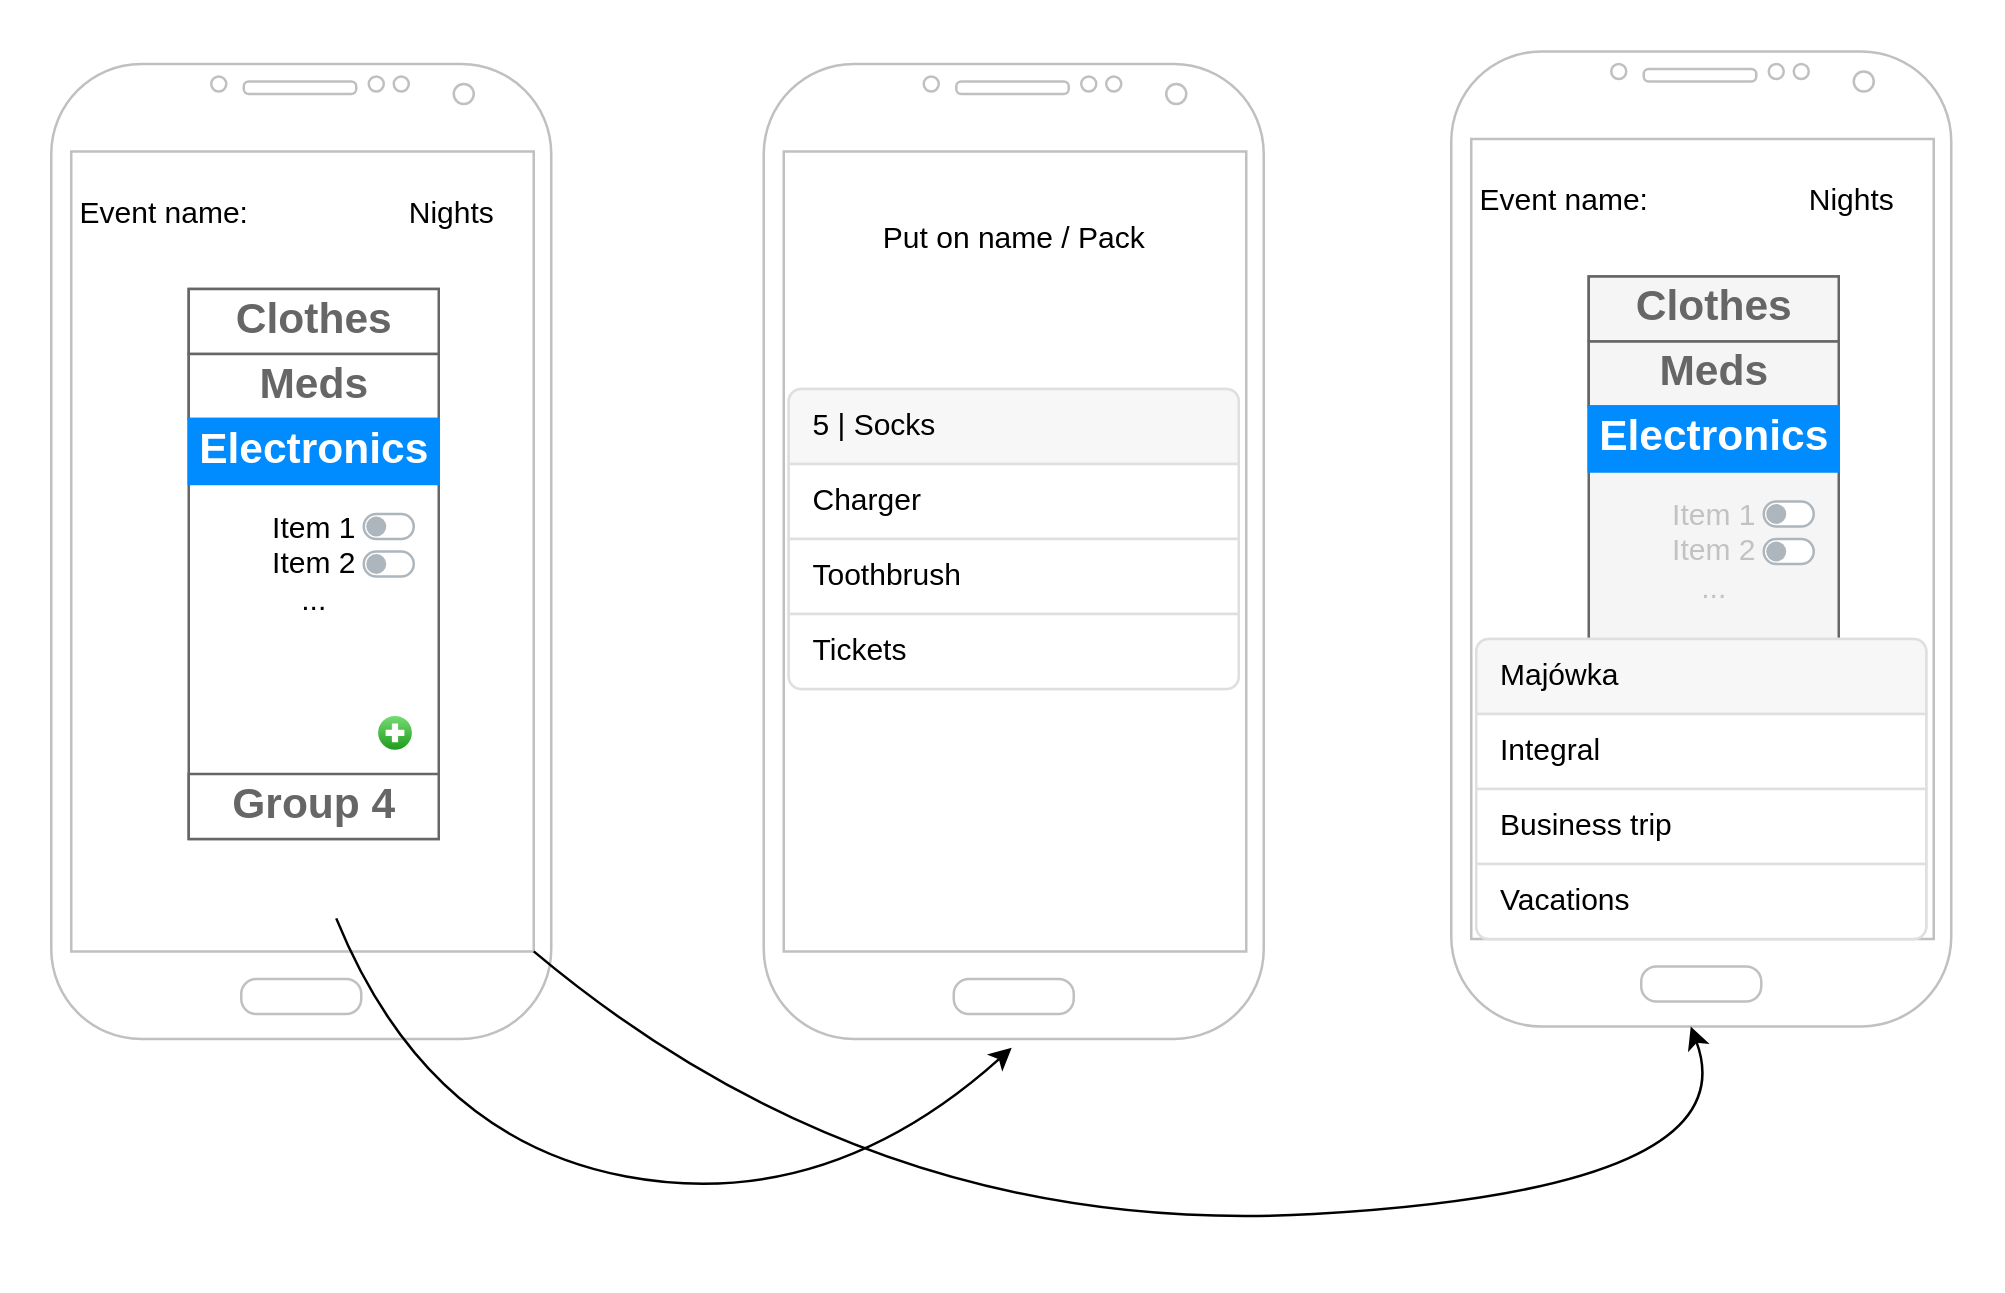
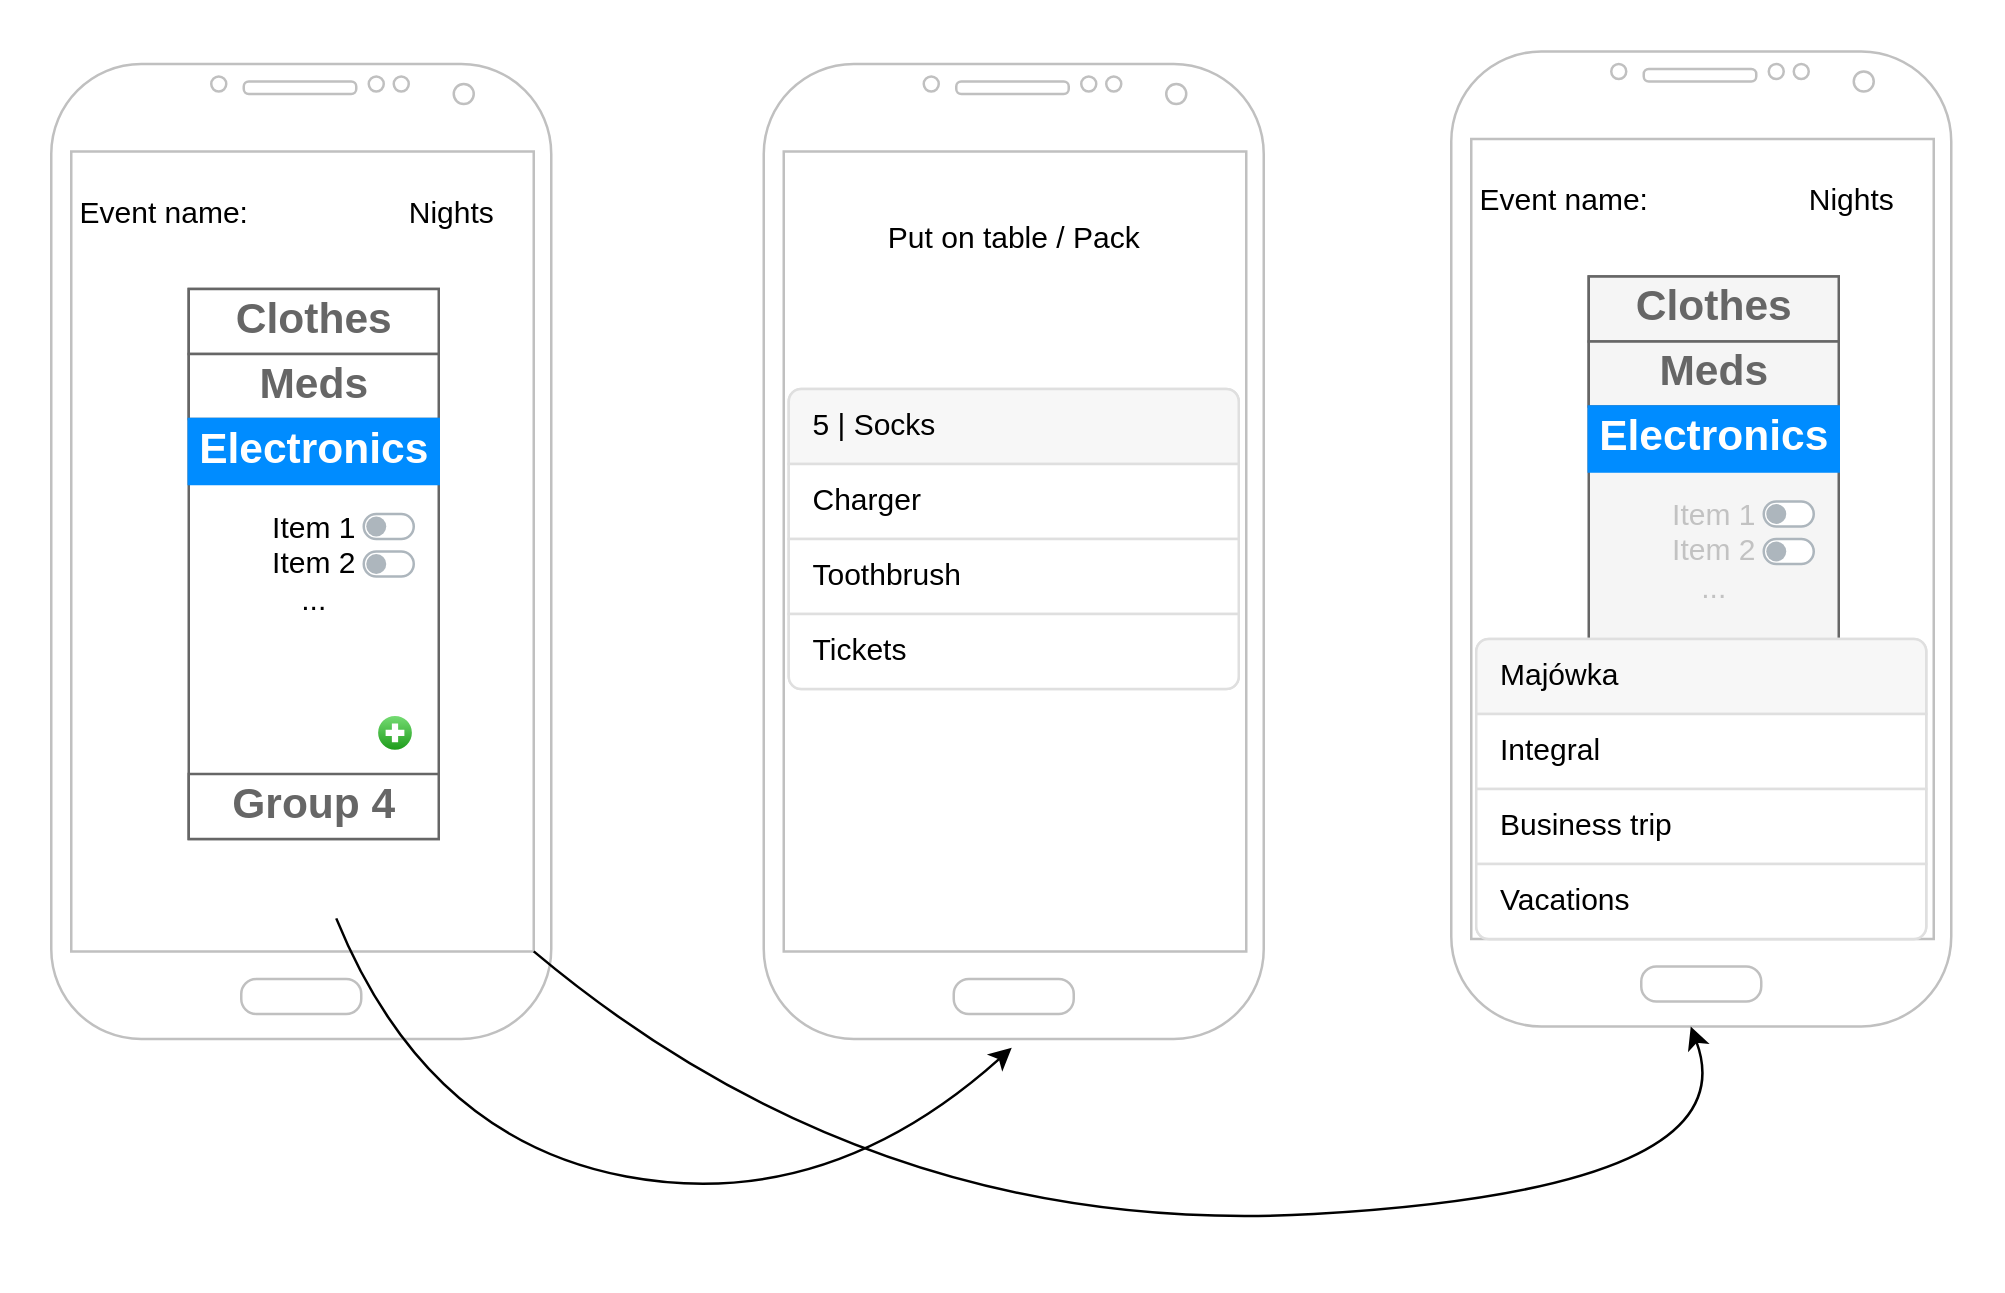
  <mxCell id="0" />
  <mxCell id="1" parent="0" />
  <mxCell id="2" value="Event name:" style="text;html=1;align=center;verticalAlign=middle;resizable=0;points=[];autosize=1;strokeColor=none;fillColor=none;" vertex="1" parent="1"><mxGeometry x="25" y="75" width="80" height="20" as="geometry" /></mxCell>
  <mxCell id="3" value="Nights" style="text;html=1;align=center;verticalAlign=middle;resizable=0;points=[];autosize=1;strokeColor=none;fillColor=none;" vertex="1" parent="1"><mxGeometry x="155" y="75" width="50" height="20" as="geometry" /></mxCell>
  <mxCell id="4" value="" style="verticalLabelPosition=bottom;verticalAlign=top;html=1;shadow=0;dashed=0;strokeWidth=1;shape=mxgraph.android.phone2;strokeColor=#c0c0c0;" vertex="1" parent="1"><mxGeometry x="20" y="25" width="200" height="390" as="geometry" /></mxCell>
  <mxCell id="5" value="Item 1&lt;br&gt;Item 2&lt;br&gt;..." style="strokeWidth=1;shadow=0;dashed=0;align=center;html=1;shape=mxgraph.mockup.containers.rrect;rSize=0;strokeColor=#666666;" vertex="1" parent="1"><mxGeometry x="75" y="115" width="100" height="220" as="geometry" /></mxCell>
  <mxCell id="6" value="Clothes" style="strokeColor=inherit;fillColor=inherit;gradientColor=inherit;strokeWidth=1;shadow=0;dashed=0;align=center;html=1;shape=mxgraph.mockup.containers.rrect;rSize=0;fontSize=17;fontColor=#666666;fontStyle=1;resizeWidth=1;" vertex="1" parent="5"><mxGeometry width="100" height="26" relative="1" as="geometry" /></mxCell>
  <mxCell id="7" value="Meds" style="strokeColor=inherit;fillColor=inherit;gradientColor=inherit;strokeWidth=1;shadow=0;dashed=0;align=center;html=1;shape=mxgraph.mockup.containers.rrect;rSize=0;fontSize=17;fontColor=#666666;fontStyle=1;resizeWidth=1;" vertex="1" parent="5"><mxGeometry width="100" height="26" relative="1" as="geometry"><mxPoint y="26" as="offset" /></mxGeometry></mxCell>
  <mxCell id="8" value="Electronics" style="strokeWidth=1;shadow=0;dashed=0;align=center;html=1;shape=mxgraph.mockup.containers.rrect;rSize=0;fontSize=17;fontColor=#ffffff;fontStyle=1;fillColor=#008cff;strokeColor=#008cff;resizeWidth=1;" vertex="1" parent="5"><mxGeometry width="100" height="26" relative="1" as="geometry"><mxPoint y="52" as="offset" /></mxGeometry></mxCell>
  <mxCell id="9" value="Group 4" style="strokeColor=inherit;fillColor=inherit;gradientColor=inherit;strokeWidth=1;shadow=0;dashed=0;align=center;html=1;shape=mxgraph.mockup.containers.rrect;rSize=0;fontSize=17;fontColor=#666666;fontStyle=1;resizeWidth=1;" vertex="1" parent="5"><mxGeometry y="1" width="100" height="26" relative="1" as="geometry"><mxPoint y="-26" as="offset" /></mxGeometry></mxCell>
  <mxCell id="10" value="" style="html=1;shadow=0;dashed=0;shape=mxgraph.bootstrap.switch;strokeColor=#ADB6BD;strokeWidth=1;fillColor=#ffffff;fontColor=#212529;onStrokeColor=#ffffff;onFillColor=#0085FC;align=left;verticalAlign=middle;spacingLeft=10;labelPosition=right;verticalLabelPosition=middle;buttonState=0;sketch=0;" vertex="1" parent="5"><mxGeometry x="70" y="90" width="20" height="10" as="geometry" /></mxCell>
  <mxCell id="11" value="" style="html=1;shadow=0;dashed=0;shape=mxgraph.bootstrap.switch;strokeColor=#ADB6BD;strokeWidth=1;fillColor=#ffffff;fontColor=#212529;onStrokeColor=#ffffff;onFillColor=#0085FC;align=left;verticalAlign=middle;spacingLeft=10;labelPosition=right;verticalLabelPosition=middle;buttonState=0;sketch=0;" vertex="1" parent="5"><mxGeometry x="70" y="105" width="20" height="10" as="geometry" /></mxCell>
  <mxCell id="12" value="" style="verticalLabelPosition=bottom;verticalAlign=top;html=1;shadow=0;dashed=0;strokeWidth=1;shape=mxgraph.ios.iAddIcon;fillColor=#7AdF78;fillColor2=#1A9917;strokeColor=#ffffff;sketch=0;" vertex="1" parent="5"><mxGeometry x="75" y="170" width="15" height="15" as="geometry" /></mxCell>
  <mxCell id="13" value="" style="verticalLabelPosition=bottom;verticalAlign=top;html=1;shadow=0;dashed=0;strokeWidth=1;shape=mxgraph.android.phone2;strokeColor=#c0c0c0;" vertex="1" parent="1"><mxGeometry x="305" y="25" width="200" height="390" as="geometry" /></mxCell>
  <mxCell id="14" value="" style="html=1;shadow=0;dashed=0;shape=mxgraph.bootstrap.rrect;rSize=5;strokeColor=#DFDFDF;html=1;whiteSpace=wrap;fillColor=#FFFFFF;fontColor=#000000;" vertex="1" parent="1"><mxGeometry x="315" y="155" width="180" height="120" as="geometry" /></mxCell>
  <mxCell id="15" value="5 | Socks" style="html=1;shadow=0;dashed=0;shape=mxgraph.bootstrap.topButton;strokeColor=inherit;fillColor=#F7F7F7;rSize=5;perimeter=none;whiteSpace=wrap;resizeWidth=1;align=left;spacing=10;" vertex="1" parent="14"><mxGeometry width="180" height="30" relative="1" as="geometry" /></mxCell>
  <mxCell id="16" value="Charger" style="strokeColor=inherit;fillColor=inherit;gradientColor=inherit;fontColor=inherit;html=1;shadow=0;dashed=0;perimeter=none;whiteSpace=wrap;resizeWidth=1;align=left;spacing=10;" vertex="1" parent="14"><mxGeometry width="180" height="30" relative="1" as="geometry"><mxPoint y="30" as="offset" /></mxGeometry></mxCell>
  <mxCell id="17" value="Toothbrush" style="strokeColor=inherit;fillColor=inherit;gradientColor=inherit;fontColor=inherit;html=1;shadow=0;dashed=0;perimeter=none;whiteSpace=wrap;resizeWidth=1;align=left;spacing=10;" vertex="1" parent="14"><mxGeometry width="180" height="30" relative="1" as="geometry"><mxPoint y="60" as="offset" /></mxGeometry></mxCell>
  <mxCell id="18" value="Tickets" style="strokeColor=inherit;fillColor=inherit;gradientColor=inherit;fontColor=inherit;html=1;shadow=0;dashed=0;shape=mxgraph.bootstrap.bottomButton;rSize=5;perimeter=none;whiteSpace=wrap;resizeWidth=1;resizeHeight=0;align=left;spacing=10;" vertex="1" parent="14"><mxGeometry y="1" width="180" height="30" relative="1" as="geometry"><mxPoint y="-30" as="offset" /></mxGeometry></mxCell>
- <mxCell id="19" value="Put on name / Pack" style="text;html=1;align=center;verticalAlign=middle;resizable=0;points=[];autosize=1;strokeColor=none;fillColor=none;" vertex="1" parent="1"><mxGeometry x="345" y="85" width="120" height="20" as="geometry" /></mxCell>
+ <mxCell id="19" value="Put on table / Pack" style="text;html=1;align=center;verticalAlign=middle;resizable=0;points=[];autosize=1;strokeColor=none;fillColor=none;" vertex="1" parent="1"><mxGeometry x="345" y="85" width="120" height="20" as="geometry" /></mxCell>
  <mxCell id="20" value="" style="shape=image;html=1;verticalAlign=top;verticalLabelPosition=bottom;labelBackgroundColor=#ffffff;imageAspect=0;aspect=fixed;image=https://cdn4.iconfinder.com/data/icons/geosm-e-commerce/48/menu-128.png" vertex="1" parent="1"><mxGeometry x="175" y="345" width="38" height="38" as="geometry" /></mxCell>
  <mxCell id="21" value="" style="shape=image;html=1;verticalAlign=top;verticalLabelPosition=bottom;labelBackgroundColor=#ffffff;imageAspect=0;aspect=fixed;image=https://cdn1.iconfinder.com/data/icons/material-core/20/add-circle-outline-128.png" vertex="1" parent="1"><mxGeometry x="105" y="345" width="29" height="29" as="geometry" /></mxCell>
  <mxCell id="22" value="Event name:" style="text;html=1;align=center;verticalAlign=middle;resizable=0;points=[];autosize=1;strokeColor=none;fillColor=none;" vertex="1" parent="1"><mxGeometry x="585" y="70" width="80" height="20" as="geometry" /></mxCell>
  <mxCell id="23" value="Nights" style="text;html=1;align=center;verticalAlign=middle;resizable=0;points=[];autosize=1;strokeColor=none;fillColor=none;" vertex="1" parent="1"><mxGeometry x="715" y="70" width="50" height="20" as="geometry" /></mxCell>
  <mxCell id="24" value="" style="verticalLabelPosition=bottom;verticalAlign=top;html=1;shadow=0;dashed=0;strokeWidth=1;shape=mxgraph.android.phone2;strokeColor=#c0c0c0;" vertex="1" parent="1"><mxGeometry x="580" y="20" width="200" height="390" as="geometry" /></mxCell>
  <mxCell id="25" value="Item 1&lt;br&gt;Item 2&lt;br&gt;..." style="strokeWidth=1;shadow=0;dashed=0;align=center;html=1;shape=mxgraph.mockup.containers.rrect;rSize=0;fillColor=#f5f5f5;fontColor=#C2C2C2;strokeColor=#666666;" vertex="1" parent="1"><mxGeometry x="635" y="110" width="100" height="220" as="geometry" /></mxCell>
  <mxCell id="26" value="Clothes" style="strokeColor=inherit;fillColor=inherit;gradientColor=inherit;strokeWidth=1;shadow=0;dashed=0;align=center;html=1;shape=mxgraph.mockup.containers.rrect;rSize=0;fontSize=17;fontColor=#666666;fontStyle=1;resizeWidth=1;" vertex="1" parent="25"><mxGeometry width="100" height="26" relative="1" as="geometry" /></mxCell>
  <mxCell id="27" value="Meds" style="strokeColor=inherit;fillColor=inherit;gradientColor=inherit;strokeWidth=1;shadow=0;dashed=0;align=center;html=1;shape=mxgraph.mockup.containers.rrect;rSize=0;fontSize=17;fontColor=#666666;fontStyle=1;resizeWidth=1;" vertex="1" parent="25"><mxGeometry width="100" height="26" relative="1" as="geometry"><mxPoint y="26" as="offset" /></mxGeometry></mxCell>
  <mxCell id="28" value="Electronics" style="strokeWidth=1;shadow=0;dashed=0;align=center;html=1;shape=mxgraph.mockup.containers.rrect;rSize=0;fontSize=17;fontColor=#ffffff;fontStyle=1;fillColor=#008cff;strokeColor=#008cff;resizeWidth=1;" vertex="1" parent="25"><mxGeometry width="100" height="26" relative="1" as="geometry"><mxPoint y="52" as="offset" /></mxGeometry></mxCell>
  <mxCell id="29" value="Group 4" style="strokeColor=inherit;fillColor=inherit;gradientColor=inherit;strokeWidth=1;shadow=0;dashed=0;align=center;html=1;shape=mxgraph.mockup.containers.rrect;rSize=0;fontSize=17;fontColor=#666666;fontStyle=1;resizeWidth=1;" vertex="1" parent="25"><mxGeometry y="1" width="100" height="26" relative="1" as="geometry"><mxPoint y="-26" as="offset" /></mxGeometry></mxCell>
  <mxCell id="30" value="" style="html=1;shadow=0;dashed=0;shape=mxgraph.bootstrap.switch;strokeColor=#ADB6BD;strokeWidth=1;fillColor=#ffffff;fontColor=#212529;onStrokeColor=#ffffff;onFillColor=#0085FC;align=left;verticalAlign=middle;spacingLeft=10;labelPosition=right;verticalLabelPosition=middle;buttonState=0;sketch=0;" vertex="1" parent="25"><mxGeometry x="70" y="90" width="20" height="10" as="geometry" /></mxCell>
  <mxCell id="31" value="" style="html=1;shadow=0;dashed=0;shape=mxgraph.bootstrap.switch;strokeColor=#ADB6BD;strokeWidth=1;fillColor=#ffffff;fontColor=#212529;onStrokeColor=#ffffff;onFillColor=#0085FC;align=left;verticalAlign=middle;spacingLeft=10;labelPosition=right;verticalLabelPosition=middle;buttonState=0;sketch=0;" vertex="1" parent="25"><mxGeometry x="70" y="105" width="20" height="10" as="geometry" /></mxCell>
  <mxCell id="32" value="" style="verticalLabelPosition=bottom;verticalAlign=top;html=1;shadow=0;dashed=0;strokeWidth=1;shape=mxgraph.ios.iAddIcon;fillColor=#7AdF78;fillColor2=#1A9917;strokeColor=#ffffff;sketch=0;" vertex="1" parent="25"><mxGeometry x="75" y="170" width="15" height="15" as="geometry" /></mxCell>
  <mxCell id="33" value="" style="shape=image;html=1;verticalAlign=top;verticalLabelPosition=bottom;labelBackgroundColor=#ffffff;imageAspect=0;aspect=fixed;image=https://cdn4.iconfinder.com/data/icons/geosm-e-commerce/48/menu-128.png" vertex="1" parent="1"><mxGeometry x="735" y="340" width="38" height="38" as="geometry" /></mxCell>
  <mxCell id="34" value="" style="shape=image;html=1;verticalAlign=top;verticalLabelPosition=bottom;labelBackgroundColor=#ffffff;imageAspect=0;aspect=fixed;image=https://cdn1.iconfinder.com/data/icons/material-core/20/add-circle-outline-128.png" vertex="1" parent="1"><mxGeometry x="665" y="340" width="29" height="29" as="geometry" /></mxCell>
  <mxCell id="35" value="" style="html=1;shadow=0;dashed=0;shape=mxgraph.bootstrap.rrect;rSize=5;strokeColor=#DFDFDF;html=1;whiteSpace=wrap;fillColor=#FFFFFF;fontColor=#000000;" vertex="1" parent="1"><mxGeometry x="590" y="255" width="180" height="120" as="geometry" /></mxCell>
  <mxCell id="36" value="Majówka" style="html=1;shadow=0;dashed=0;shape=mxgraph.bootstrap.topButton;strokeColor=inherit;fillColor=#F7F7F7;rSize=5;perimeter=none;whiteSpace=wrap;resizeWidth=1;align=left;spacing=10;" vertex="1" parent="35"><mxGeometry width="180" height="30" relative="1" as="geometry" /></mxCell>
  <mxCell id="37" value="Integral" style="strokeColor=inherit;fillColor=inherit;gradientColor=inherit;fontColor=inherit;html=1;shadow=0;dashed=0;perimeter=none;whiteSpace=wrap;resizeWidth=1;align=left;spacing=10;" vertex="1" parent="35"><mxGeometry width="180" height="30" relative="1" as="geometry"><mxPoint y="30" as="offset" /></mxGeometry></mxCell>
  <mxCell id="38" value="Business trip" style="strokeColor=inherit;fillColor=inherit;gradientColor=inherit;fontColor=inherit;html=1;shadow=0;dashed=0;perimeter=none;whiteSpace=wrap;resizeWidth=1;align=left;spacing=10;" vertex="1" parent="35"><mxGeometry width="180" height="30" relative="1" as="geometry"><mxPoint y="60" as="offset" /></mxGeometry></mxCell>
  <mxCell id="39" value="Vacations" style="strokeColor=inherit;fillColor=inherit;gradientColor=inherit;fontColor=inherit;html=1;shadow=0;dashed=0;shape=mxgraph.bootstrap.bottomButton;rSize=5;perimeter=none;whiteSpace=wrap;resizeWidth=1;resizeHeight=0;align=left;spacing=10;" vertex="1" parent="35"><mxGeometry y="1" width="180" height="30" relative="1" as="geometry"><mxPoint y="-30" as="offset" /></mxGeometry></mxCell>
  <mxCell id="40" value="" style="curved=1;endArrow=classic;html=1;rounded=0;fontColor=#C2C2C2;exitX=1;exitY=0.75;exitDx=0;exitDy=0;entryX=0.496;entryY=1.009;entryDx=0;entryDy=0;entryPerimeter=0;" edge="1" parent="1" source="21" target="13"><mxGeometry width="50" height="50" relative="1" as="geometry"><mxPoint x="120" y="505" as="sourcePoint" /><mxPoint x="170" y="455" as="targetPoint" /><Array as="points"><mxPoint x="170" y="455" /><mxPoint x="330" y="485" /></Array></mxGeometry></mxCell>
  <mxCell id="41" value="" style="curved=1;endArrow=classic;html=1;rounded=0;fontColor=#C2C2C2;entryX=0.479;entryY=1;entryDx=0;entryDy=0;entryPerimeter=0;" edge="1" parent="1" source="20" target="24"><mxGeometry width="50" height="50" relative="1" as="geometry"><mxPoint x="144" y="376.75" as="sourcePoint" /><mxPoint x="414.2" y="428.51" as="targetPoint" /><Array as="points"><mxPoint x="350" y="495" /><mxPoint x="700" y="475" /></Array></mxGeometry></mxCell>
